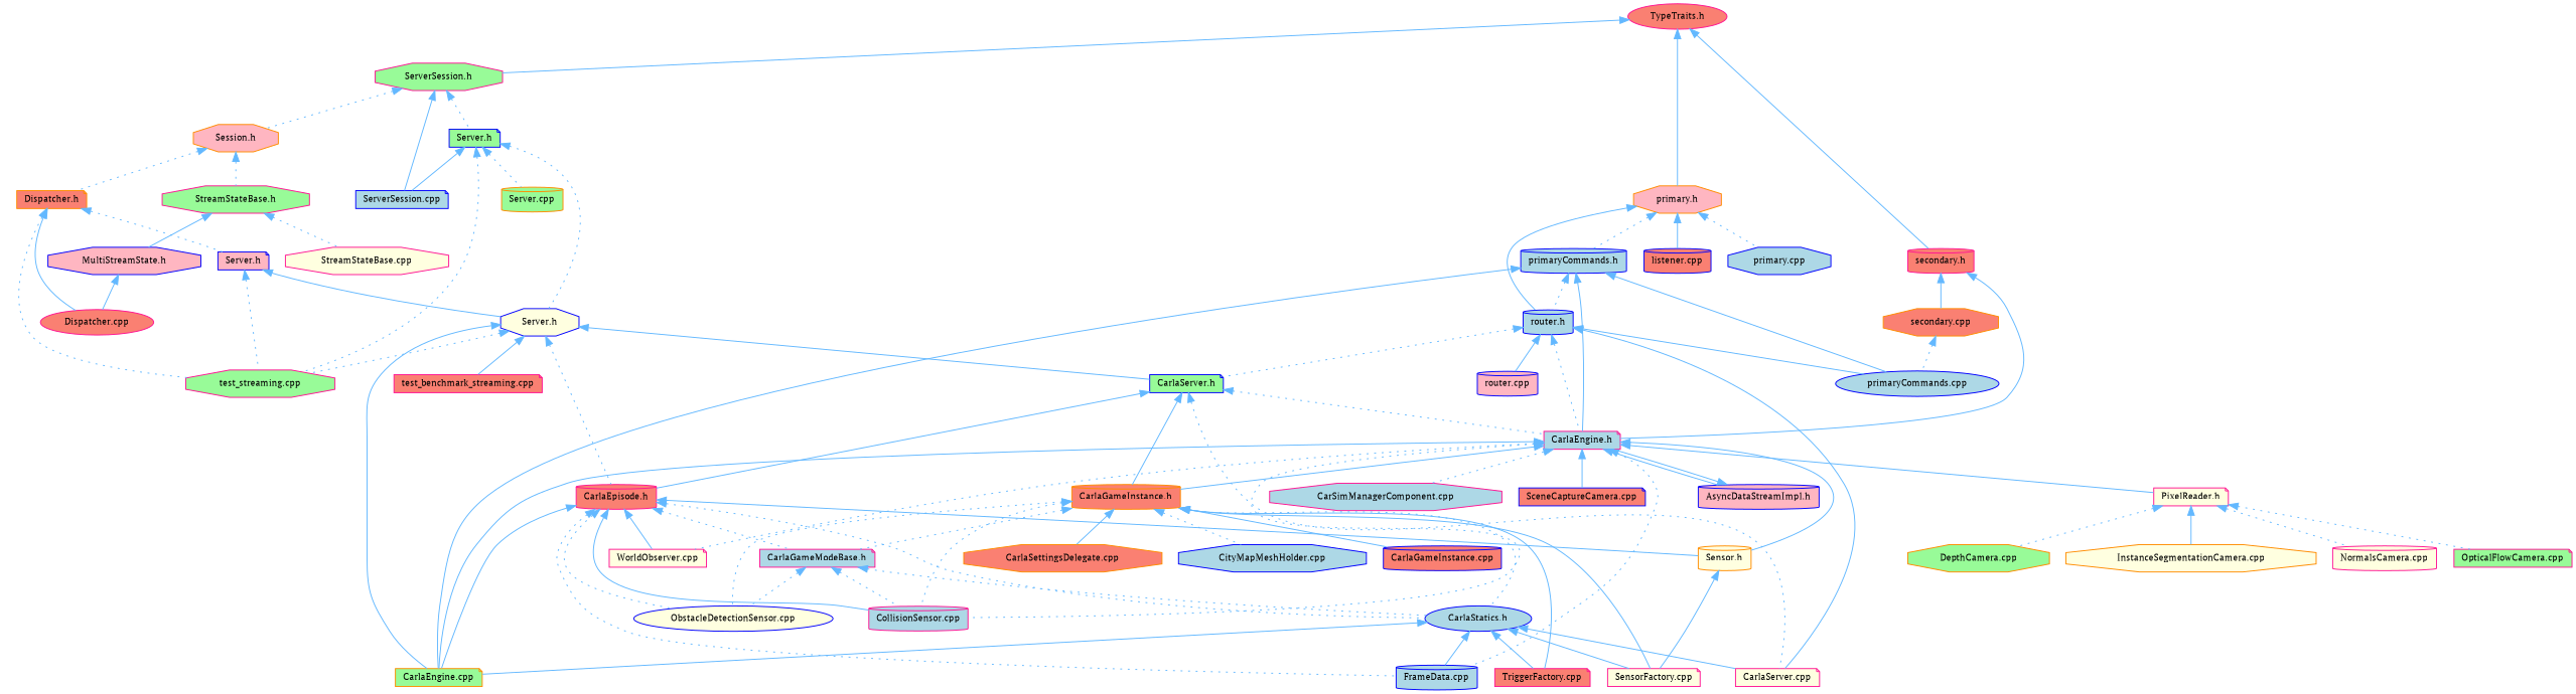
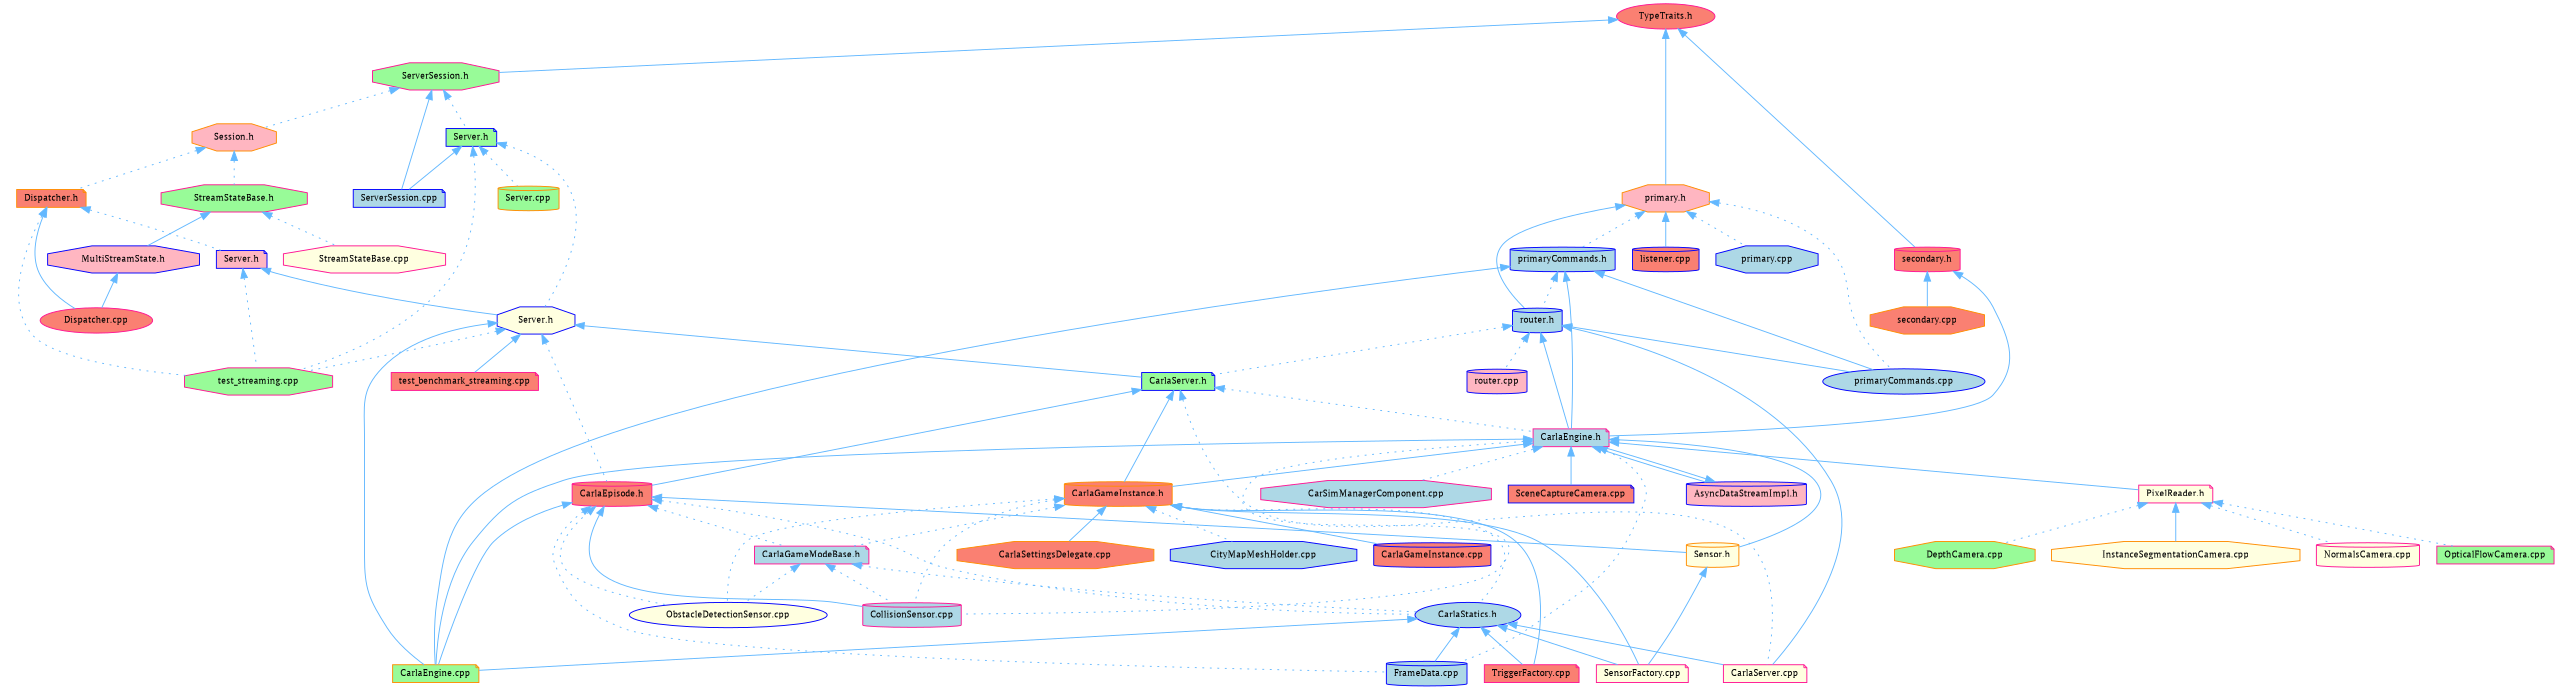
  digraph {
    fontname="PT Serif"
    node [color=deeppink fillcolor=salmon fontname="PT Serif" fontsize=10 shape=note style=filled]
    edge [color=steelblue1 dir=back fontname="PT Serif" fontsize=10 labelfontname=Helvetica labelfontsize=10 style=solid]
    n1 [fontcolor=black height=0.2 label="TypeTraits.h" shape=ellipse width=0.4]
    n2 [fillcolor=palegreen height=0.2 label="ServerSession.h" shape=octagon width=0.4]
    n3 [color=darkorange fillcolor=lightpink height=0.2 label="primary.h" shape=octagon width=0.4]
    n4 [height=0.2 label="secondary.h" shape=cylinder width=0.4]
    n5 [color=blue fillcolor=palegreen height=0.2 label="Server.h" width=0.4]
    n6 [color=blue fillcolor=lightblue height=0.2 label="ServerSession.cpp" width=0.4]
    n7 [color=darkorange fillcolor=lightpink height=0.2 label="Session.h" shape=octagon width=0.4]
    n8 [color=blue height=0.2 label="listener.cpp" shape=cylinder width=0.4]
    n9 [color=blue fillcolor=lightblue height=0.2 label="primary.cpp" shape=octagon width=0.4]
    n10 [color=blue fillcolor=lightblue height=0.2 label="primaryCommands.cpp" shape=ellipse width=0.4]
    n11 [color=blue fillcolor=lightblue height=0.2 label="primaryCommands.h" shape=cylinder width=0.4]
    n12 [color=blue fillcolor=lightblue height=0.2 label="router.h" shape=cylinder width=0.4]
    n13 [fillcolor=lightblue height=0.2 label="CarlaEngine.h" width=0.4]
    n14 [color=darkorange height=0.2 label="secondary.cpp" shape=octagon width=0.4]
    n15 [color=darkorange fillcolor=palegreen height=0.2 label="Server.cpp" shape=cylinder width=0.4]
    n16 [color=blue fillcolor=lightyellow height=0.2 label="Server.h" shape=octagon width=0.4]
    n17 [fillcolor=palegreen height=0.2 label="test_streaming.cpp" shape=octagon width=0.4]
    n18 [color=darkorange height=0.2 label="Dispatcher.h" width=0.4]
    n19 [fillcolor=palegreen height=0.2 label="StreamStateBase.h" shape=octagon width=0.4]
    n20 [color=darkorange fillcolor=palegreen height=0.2 label="CarlaEngine.cpp" width=0.4]
    n21 [height=0.2 label="CarlaEpisode.h" shape=cylinder width=0.4]
    n22 [color=blue fillcolor=palegreen height=0.2 label="CarlaServer.h" width=0.4]
    n23 [height=0.2 label="test_benchmark_streaming.cpp" width=0.4]
    n24 [fillcolor=lightblue height=0.2 label="CarlaGameModeBase.h" width=0.4]
    n25 [color=blue fillcolor=lightblue height=0.2 label="CarlaStatics.h" shape=ellipse width=0.4]
    n26 [color=blue fillcolor=lightblue height=0.2 label="FrameData.cpp" shape=cylinder width=0.4]
    n27 [fillcolor=lightblue height=0.2 label="CollisionSensor.cpp" shape=cylinder width=0.4]
    n28 [color=blue fillcolor=lightyellow height=0.2 label="ObstacleDetectionSensor.cpp" shape=ellipse width=0.4]
    n29 [color=darkorange fillcolor=lightyellow height=0.2 label="Sensor.h" shape=cylinder width=0.4]
-   n30 [fillcolor=lightyellow height=0.2 label="WorldObserver.cpp" width=0.4]
    n31 [fillcolor=lightyellow height=0.2 label="CarlaServer.cpp" width=0.4]
    n32 [color=darkorange height=0.2 label="CarlaGameInstance.h" shape=cylinder width=0.4]
    n33 [fillcolor=lightyellow height=0.2 label="SensorFactory.cpp" width=0.4]
    n34 [height=0.2 label="TriggerFactory.cpp" width=0.4]
    n35 [color=blue fillcolor=lightpink height=0.2 label="AsyncDataStreamImpl.h" shape=cylinder width=0.4]
    n36 [fillcolor=lightblue height=0.2 label="CarSimManagerComponent.cpp" shape=octagon width=0.4]
    n37 [fillcolor=lightyellow height=0.2 label="PixelReader.h" width=0.4]
    n38 [color=blue height=0.2 label="SceneCaptureCamera.cpp" width=0.4]
    n39 [color=blue height=0.2 label="CarlaGameInstance.cpp" shape=cylinder width=0.4]
    n40 [color=darkorange height=0.2 label="CarlaSettingsDelegate.cpp" shape=octagon width=0.4]
    n41 [color=blue fillcolor=lightblue height=0.2 label="CityMapMeshHolder.cpp" shape=octagon width=0.4]
    n42 [color=darkorange fillcolor=palegreen height=0.2 label="DepthCamera.cpp" shape=octagon width=0.4]
    n43 [color=darkorange fillcolor=lightyellow height=0.2 label="InstanceSegmentationCamera.cpp" shape=octagon width=0.4]
    n44 [fillcolor=lightyellow height=0.2 label="NormalsCamera.cpp" shape=cylinder width=0.4]
    n45 [fillcolor=palegreen height=0.2 label="OpticalFlowCamera.cpp" width=0.4]
    n46 [height=0.2 label="Dispatcher.cpp" shape=ellipse width=0.4]
    n47 [color=blue fillcolor=lightpink height=0.2 label="Server.h" width=0.4]
    n48 [color=blue fillcolor=lightpink height=0.2 label="MultiStreamState.h" shape=octagon width=0.4]
    n49 [fillcolor=lightyellow height=0.2 label="StreamStateBase.cpp" shape=octagon width=0.4]
    n50 [color=blue fillcolor=lightpink height=0.2 label="router.cpp" shape=cylinder width=0.4]
    n1 -> n2
    n1 -> n3
    n1 -> n4
    n2 -> n5 [style=dotted]
    n2 -> n6
    n2 -> n7 [style=dotted]
    n3 -> n8
    n3 -> n9 [style=dotted]
-   n14 -> n10 [style=dotted]
+   n3 -> n10 [style=dotted]
    n3 -> n11 [style=dotted]
    n3 -> n12
    n4 -> n13
    n4 -> n14
    n5 -> n6
    n5 -> n15 [style=dotted]
    n5 -> n16 [style=dotted]
    n5 -> n17 [style=dotted]
    n7 -> n18 [style=dotted]
    n7 -> n19 [style=dotted]
    n11 -> n10
    n11 -> n12 [style=dotted]
    n11 -> n13
    n11 -> n20
    n12 -> n10
-   n12 -> n13 [style=dotted]
+   n12 -> n13
    n12 -> n22 [style=dotted]
    n12 -> n31
-   n12 -> n50
+   n12 -> n50 [style=dotted]
    n13 -> n20
    n13 -> n26 [style=dotted]
    n13 -> n27 [style=dotted]
    n13 -> n29
-   n13 -> n30 [style=dotted]
    n13 -> n32
    n13 -> n35
    n13 -> n36 [style=dotted]
    n13 -> n37
    n13 -> n38
    n16 -> n17 [style=dotted]
    n16 -> n20
    n16 -> n21 [style=dotted]
    n16 -> n22
    n16 -> n23
    n18 -> n17 [style=dotted]
    n18 -> n46
    n18 -> n47 [style=dotted]
    n19 -> n48
    n19 -> n49 [style=dotted]
    n21 -> n20
    n21 -> n24 [style=dotted]
    n21 -> n25 [style=dotted]
    n21 -> n26 [style=dotted]
    n21 -> n27
    n21 -> n28 [style=dotted]
    n21 -> n29
-   n21 -> n30
    n22 -> n13 [style=dotted]
    n22 -> n21
    n22 -> n31 [style=dotted]
    n22 -> n32
    n24 -> n25 [style=dotted]
    n24 -> n27 [style=dotted]
    n24 -> n28 [style=dotted]
    n25 -> n20
    n25 -> n26
    n25 -> n31
    n25 -> n33
    n25 -> n34
    n29 -> n33
    n32 -> n24 [style=dotted]
    n32 -> n25 [style=dotted]
    n32 -> n27 [style=dotted]
    n32 -> n28 [style=dotted]
    n32 -> n33
    n32 -> n34
    n32 -> n39
    n32 -> n40
    n32 -> n41 [style=dotted]
    n35 -> n13
    n37 -> n42 [style=dotted]
    n37 -> n43
    n37 -> n44 [style=dotted]
    n37 -> n45 [style=dotted]
    n47 -> n16
    n47 -> n17 [style=dotted]
    n48 -> n46
  }
